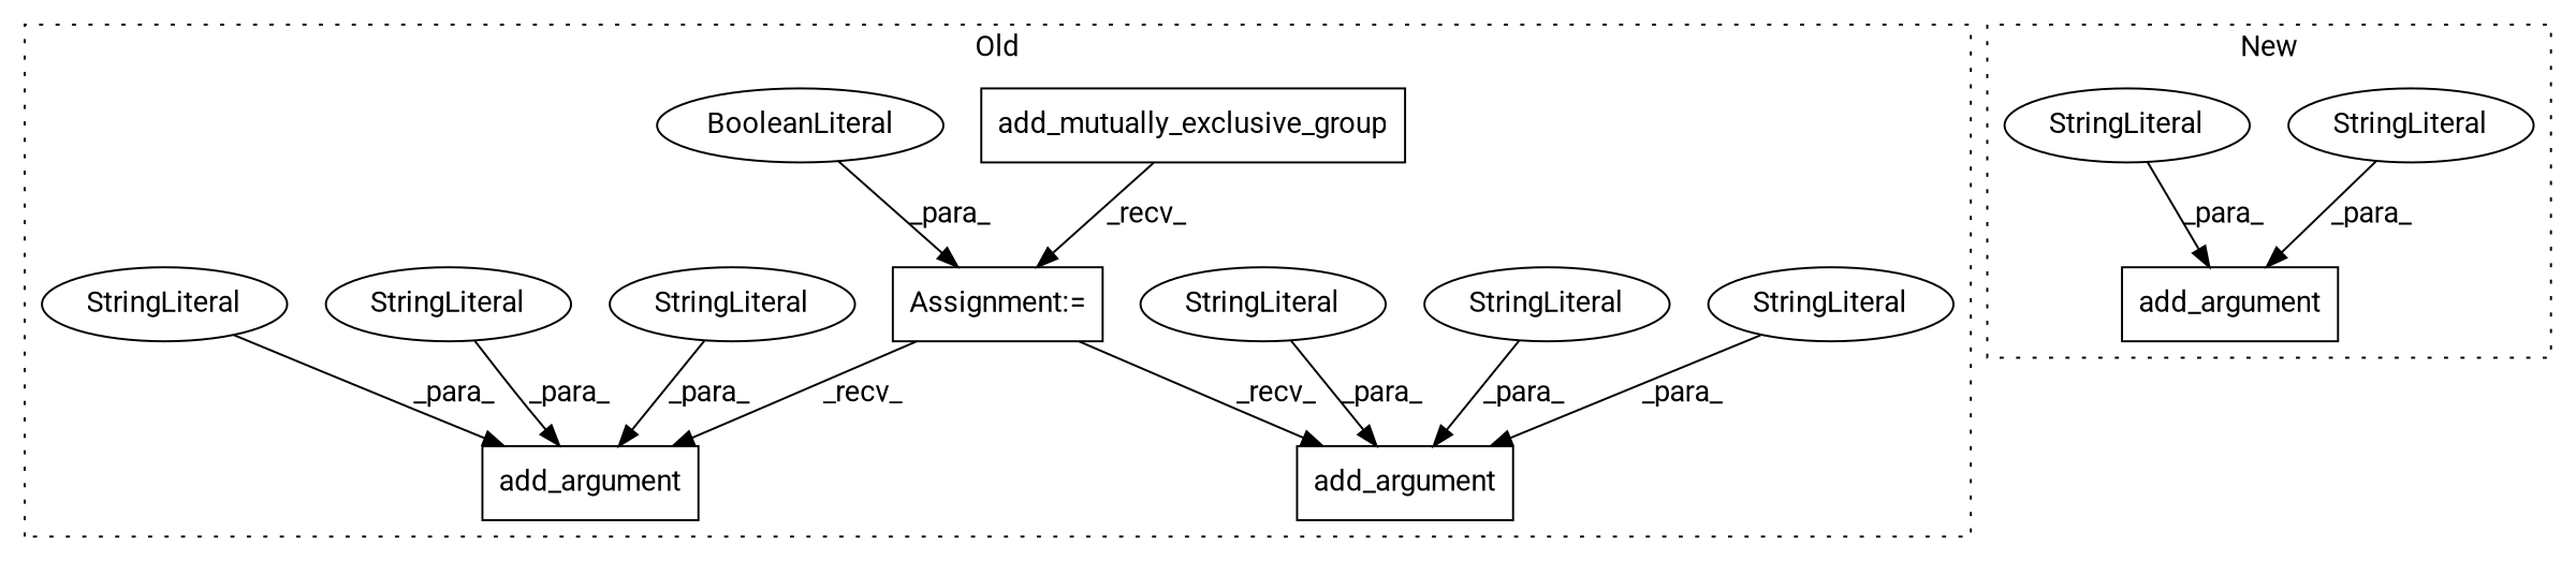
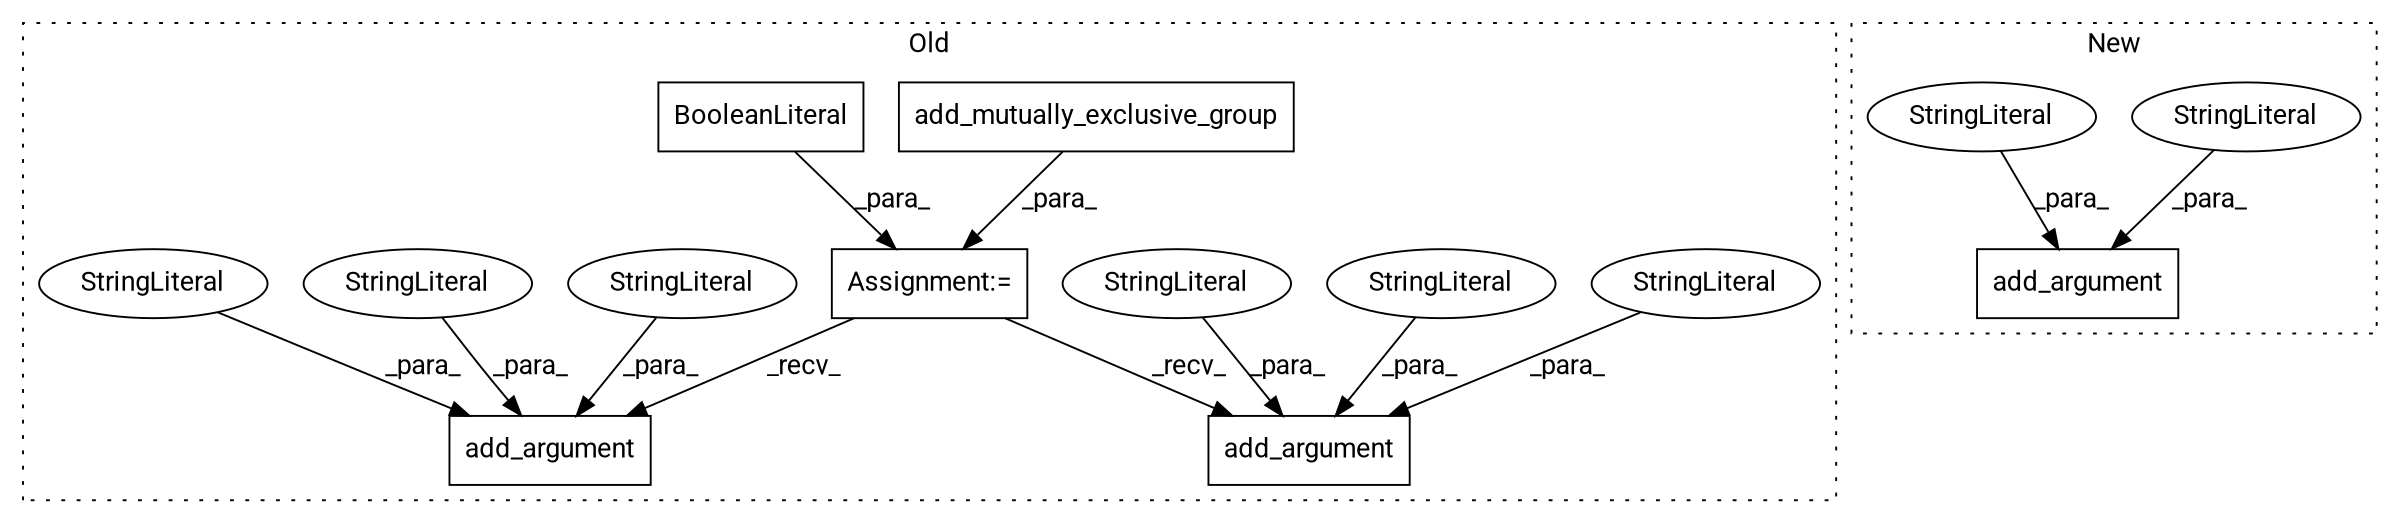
  digraph {
    fontname=Roboto
    node [a=45 fontname=Roboto l="13,1" shape=ellipse]
    edge [fontname=Roboto]
    n1 [a=32 l="29,1" label=add_mutually_exclusive_group s="34366,34399" shape=box]
    n2 [a=32 label=add_argument s="34614,34710" shape=box]
    n3 [l=4 label=StringLiteral s=34627]
    n4 [a=7 l=1 label="Assignment:=" s=34358 shape=box]
    n5 [l=55 label=StringLiteral s=34655]
    n6 [a=32 label=add_argument s="34410,34500" shape=box]
    n7 [l=3 label=StringLiteral s=34437]
    n8 [l=7 label=StringLiteral s=34441]
-   n9 [a=9 l=4 label=BooleanLiteral s=34395]
+   n9 [a=9 l=4 label=BooleanLiteral s=34395 shape=box]
    n10 [l=4 label=StringLiteral s=34423]
    n11 [l=3 label=StringLiteral s=34643]
    n12 [a=32 label=add_argument s="34320,34455" shape=box]
    n13 [l=8 label=StringLiteral s=34333]
    n14 [l=76 label=StringLiteral s=34379]
    subgraph cluster_1 {
      label=Old
      style=dotted
      n1
      n2
      n3
      n4
      n5
      n6
      n7
      n8
      n9
      n10
      n11
    }
    subgraph cluster_2 {
      label=New
      style=dotted
      n12
      n13
      n14
    }
-   n1 -> n4 [label=_recv_]
+   n1 -> n4 [label=_para_]
    n3 -> n2 [label=_para_]
    n4 -> n2 [label=_recv_]
    n4 -> n6 [label=_recv_]
    n5 -> n2 [label=_para_]
    n7 -> n6 [label=_para_]
    n8 -> n6 [label=_para_]
    n9 -> n4 [label=_para_]
    n10 -> n6 [label=_para_]
    n11 -> n2 [label=_para_]
    n13 -> n12 [label=_para_]
    n14 -> n12 [label=_para_]
  }
